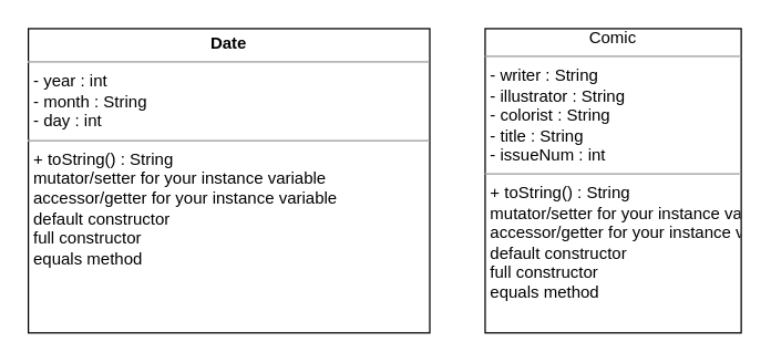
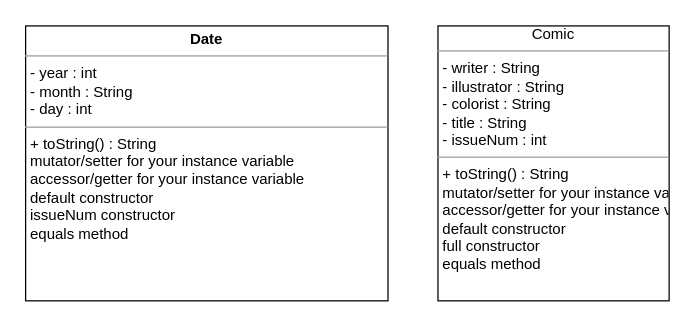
  <mxCell id="0" />
  <mxCell id="1" parent="0" />
- <mxCell id="2" value="&lt;p style=&quot;margin:0px;margin-top:4px;text-align:center;&quot;&gt;&lt;b&gt;Date&lt;br&gt;&lt;/b&gt;&lt;/p&gt;&lt;hr size=&quot;1&quot;&gt;&lt;p style=&quot;margin:0px;margin-left:4px;&quot;&gt;- year : int&lt;/p&gt;&lt;p style=&quot;margin:0px;margin-left:4px;&quot;&gt;- month : String&lt;/p&gt;&lt;p style=&quot;margin:0px;margin-left:4px;&quot;&gt;- day : int&lt;br&gt;&lt;/p&gt;&lt;hr size=&quot;1&quot;&gt;&lt;p style=&quot;margin:0px;margin-left:4px;&quot;&gt;+ toString() : String&lt;br&gt;mutator/setter for your instance variable&lt;br&gt;accessor/getter for your instance variable&lt;br&gt;default constructor&lt;br&gt;full constructor&lt;/p&gt;&lt;p style=&quot;margin:0px;margin-left:4px;&quot;&gt;equals method&lt;br&gt;&lt;br&gt;&lt;/p&gt;" style="verticalAlign=top;align=left;overflow=fill;fontSize=12;fontFamily=Helvetica;html=1;" vertex="1" parent="1"><mxGeometry x="20" y="20" width="290" height="220" as="geometry" /></mxCell>
+ <mxCell id="2" value="&lt;p style=&quot;margin:0px;margin-top:4px;text-align:center;&quot;&gt;&lt;b&gt;Date&lt;br&gt;&lt;/b&gt;&lt;/p&gt;&lt;hr size=&quot;1&quot;&gt;&lt;p style=&quot;margin:0px;margin-left:4px;&quot;&gt;- year : int&lt;/p&gt;&lt;p style=&quot;margin:0px;margin-left:4px;&quot;&gt;- month : String&lt;/p&gt;&lt;p style=&quot;margin:0px;margin-left:4px;&quot;&gt;- day : int&lt;br&gt;&lt;/p&gt;&lt;hr size=&quot;1&quot;&gt;&lt;p style=&quot;margin:0px;margin-left:4px;&quot;&gt;+ toString() : String&lt;br&gt;mutator/setter for your instance variable&lt;br&gt;accessor/getter for your instance variable&lt;br&gt;default constructor&lt;br&gt;issueNum constructor&lt;/p&gt;&lt;p style=&quot;margin:0px;margin-left:4px;&quot;&gt;equals method&lt;br&gt;&lt;br&gt;&lt;/p&gt;" style="verticalAlign=top;align=left;overflow=fill;fontSize=12;fontFamily=Helvetica;html=1;" vertex="1" parent="1"><mxGeometry x="20" y="20" width="290" height="220" as="geometry" /></mxCell>
  <mxCell id="3" value="&lt;div align=&quot;center&quot;&gt;Comic&lt;/div&gt;&lt;hr size=&quot;1&quot;&gt;&lt;p style=&quot;margin:0px;margin-left:4px;&quot;&gt;- writer : String&lt;br&gt;&lt;/p&gt;&lt;p style=&quot;margin:0px;margin-left:4px;&quot;&gt;- illustrator : String&lt;br&gt;&lt;/p&gt;&lt;p style=&quot;margin:0px;margin-left:4px;&quot;&gt;- colorist : String&lt;/p&gt;&lt;p style=&quot;margin:0px;margin-left:4px;&quot;&gt;- title : String&lt;br&gt;&lt;/p&gt;&lt;p style=&quot;margin:0px;margin-left:4px;&quot;&gt;- issueNum : int&lt;br&gt;&lt;/p&gt;&lt;hr size=&quot;1&quot;&gt;&lt;p style=&quot;margin:0px;margin-left:4px;&quot;&gt;+ toString() : String&lt;br&gt;mutator/setter for your instance variable&lt;br&gt;accessor/getter for your instance variable&lt;br&gt;default constructor&lt;br&gt;full constructor&lt;/p&gt;&lt;p style=&quot;margin:0px;margin-left:4px;&quot;&gt;equals method&lt;br&gt;&lt;br&gt;&lt;/p&gt;" style="verticalAlign=top;align=left;overflow=fill;fontSize=12;fontFamily=Helvetica;html=1;" vertex="1" parent="1"><mxGeometry x="350" y="20" width="185" height="220" as="geometry" /></mxCell>
